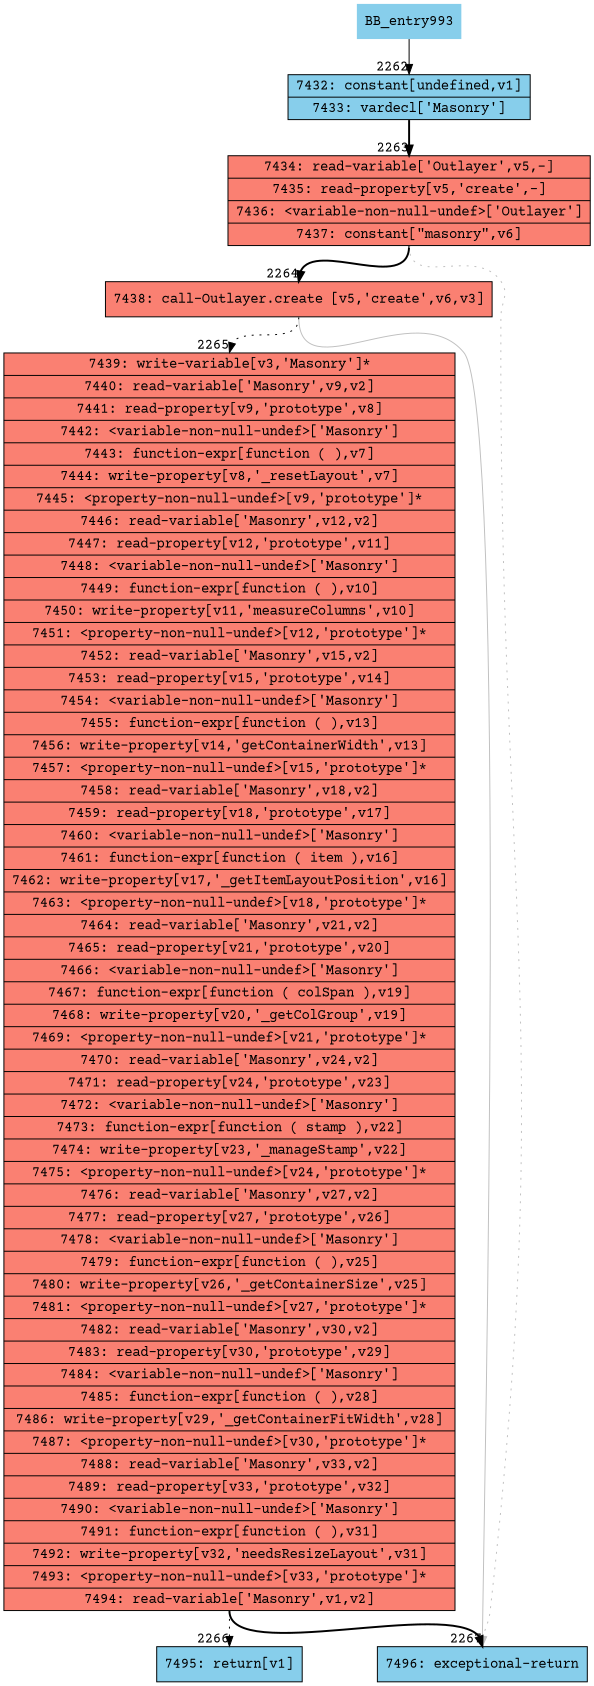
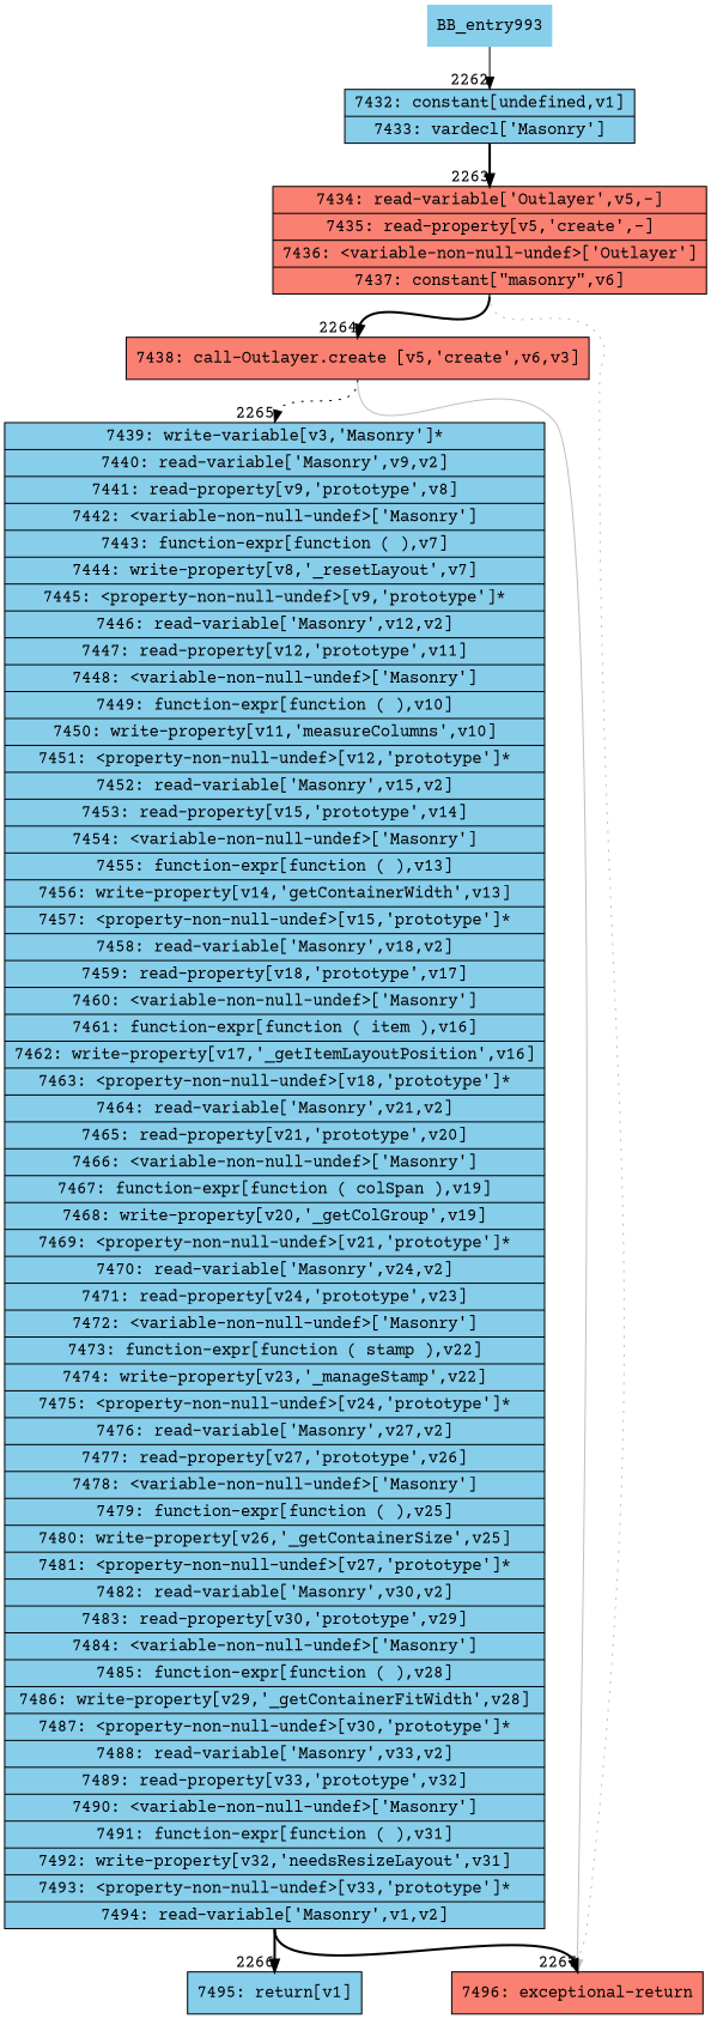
  digraph {
    fontname="Courier Prime"
    rankdir=TD
    node [fillcolor=skyblue fontname="Courier Prime" shape=record style=filled]
    edge [fontname="Courier Prime" headport=n style=bold tailport=s]
    n1 [label=BB_entry993 shape=none]
    n2 [label="{7432: constant[undefined,v1]|7433: vardecl['Masonry']}"]
    n3 [fillcolor=salmon label="{7434: read-variable['Outlayer',v5,-]|7435: read-property[v5,'create',-]|7436: \<variable-non-null-undef\>['Outlayer']|7437: constant[\"masonry\",v6]}"]
    n4 [fillcolor=salmon label="{7438: call-Outlayer.create [v5,'create',v6,v3]}"]
-   n5 [label="{7496: exceptional-return}"]
-   n6 [fillcolor=salmon label="{7439: write-variable[v3,'Masonry']*|7440: read-variable['Masonry',v9,v2]|7441: read-property[v9,'prototype',v8]|7442: \<variable-non-null-undef\>['Masonry']|7443: function-expr[function ( ),v7]|7444: write-property[v8,'_resetLayout',v7]|7445: \<property-non-null-undef\>[v9,'prototype']*|7446: read-variable['Masonry',v12,v2]|7447: read-property[v12,'prototype',v11]|7448: \<variable-non-null-undef\>['Masonry']|7449: function-expr[function ( ),v10]|7450: write-property[v11,'measureColumns',v10]|7451: \<property-non-null-undef\>[v12,'prototype']*|7452: read-variable['Masonry',v15,v2]|7453: read-property[v15,'prototype',v14]|7454: \<variable-non-null-undef\>['Masonry']|7455: function-expr[function ( ),v13]|7456: write-property[v14,'getContainerWidth',v13]|7457: \<property-non-null-undef\>[v15,'prototype']*|7458: read-variable['Masonry',v18,v2]|7459: read-property[v18,'prototype',v17]|7460: \<variable-non-null-undef\>['Masonry']|7461: function-expr[function ( item ),v16]|7462: write-property[v17,'_getItemLayoutPosition',v16]|7463: \<property-non-null-undef\>[v18,'prototype']*|7464: read-variable['Masonry',v21,v2]|7465: read-property[v21,'prototype',v20]|7466: \<variable-non-null-undef\>['Masonry']|7467: function-expr[function ( colSpan ),v19]|7468: write-property[v20,'_getColGroup',v19]|7469: \<property-non-null-undef\>[v21,'prototype']*|7470: read-variable['Masonry',v24,v2]|7471: read-property[v24,'prototype',v23]|7472: \<variable-non-null-undef\>['Masonry']|7473: function-expr[function ( stamp ),v22]|7474: write-property[v23,'_manageStamp',v22]|7475: \<property-non-null-undef\>[v24,'prototype']*|7476: read-variable['Masonry',v27,v2]|7477: read-property[v27,'prototype',v26]|7478: \<variable-non-null-undef\>['Masonry']|7479: function-expr[function ( ),v25]|7480: write-property[v26,'_getContainerSize',v25]|7481: \<property-non-null-undef\>[v27,'prototype']*|7482: read-variable['Masonry',v30,v2]|7483: read-property[v30,'prototype',v29]|7484: \<variable-non-null-undef\>['Masonry']|7485: function-expr[function ( ),v28]|7486: write-property[v29,'_getContainerFitWidth',v28]|7487: \<property-non-null-undef\>[v30,'prototype']*|7488: read-variable['Masonry',v33,v2]|7489: read-property[v33,'prototype',v32]|7490: \<variable-non-null-undef\>['Masonry']|7491: function-expr[function ( ),v31]|7492: write-property[v32,'needsResizeLayout',v31]|7493: \<property-non-null-undef\>[v33,'prototype']*|7494: read-variable['Masonry',v1,v2]}"]
+   n5 [fillcolor=salmon label="{7496: exceptional-return}"]
+   n6 [label="{7439: write-variable[v3,'Masonry']*|7440: read-variable['Masonry',v9,v2]|7441: read-property[v9,'prototype',v8]|7442: \<variable-non-null-undef\>['Masonry']|7443: function-expr[function ( ),v7]|7444: write-property[v8,'_resetLayout',v7]|7445: \<property-non-null-undef\>[v9,'prototype']*|7446: read-variable['Masonry',v12,v2]|7447: read-property[v12,'prototype',v11]|7448: \<variable-non-null-undef\>['Masonry']|7449: function-expr[function ( ),v10]|7450: write-property[v11,'measureColumns',v10]|7451: \<property-non-null-undef\>[v12,'prototype']*|7452: read-variable['Masonry',v15,v2]|7453: read-property[v15,'prototype',v14]|7454: \<variable-non-null-undef\>['Masonry']|7455: function-expr[function ( ),v13]|7456: write-property[v14,'getContainerWidth',v13]|7457: \<property-non-null-undef\>[v15,'prototype']*|7458: read-variable['Masonry',v18,v2]|7459: read-property[v18,'prototype',v17]|7460: \<variable-non-null-undef\>['Masonry']|7461: function-expr[function ( item ),v16]|7462: write-property[v17,'_getItemLayoutPosition',v16]|7463: \<property-non-null-undef\>[v18,'prototype']*|7464: read-variable['Masonry',v21,v2]|7465: read-property[v21,'prototype',v20]|7466: \<variable-non-null-undef\>['Masonry']|7467: function-expr[function ( colSpan ),v19]|7468: write-property[v20,'_getColGroup',v19]|7469: \<property-non-null-undef\>[v21,'prototype']*|7470: read-variable['Masonry',v24,v2]|7471: read-property[v24,'prototype',v23]|7472: \<variable-non-null-undef\>['Masonry']|7473: function-expr[function ( stamp ),v22]|7474: write-property[v23,'_manageStamp',v22]|7475: \<property-non-null-undef\>[v24,'prototype']*|7476: read-variable['Masonry',v27,v2]|7477: read-property[v27,'prototype',v26]|7478: \<variable-non-null-undef\>['Masonry']|7479: function-expr[function ( ),v25]|7480: write-property[v26,'_getContainerSize',v25]|7481: \<property-non-null-undef\>[v27,'prototype']*|7482: read-variable['Masonry',v30,v2]|7483: read-property[v30,'prototype',v29]|7484: \<variable-non-null-undef\>['Masonry']|7485: function-expr[function ( ),v28]|7486: write-property[v29,'_getContainerFitWidth',v28]|7487: \<property-non-null-undef\>[v30,'prototype']*|7488: read-variable['Masonry',v33,v2]|7489: read-property[v33,'prototype',v32]|7490: \<variable-non-null-undef\>['Masonry']|7491: function-expr[function ( ),v31]|7492: write-property[v32,'needsResizeLayout',v31]|7493: \<property-non-null-undef\>[v33,'prototype']*|7494: read-variable['Masonry',v1,v2]}"]
    n7 [label="{7495: return[v1]}"]
    n1 -> n2 [headlabel="    2262" style=solid]
    n2 -> n3 [headlabel="      2263"]
    n3 -> n4 [headlabel="      2264"]
    n3 -> n5 [color=gray headlabel="      2267" style=dotted]
    n4 -> n5 [color=gray style=solid]
    n4 -> n6 [headlabel="      2265" style=dotted]
    n6 -> n5 [color=black]
-   n6 -> n7 [headlabel="      2266" style=dotted]
+   n6 -> n7 [headlabel="      2266"]
  }
